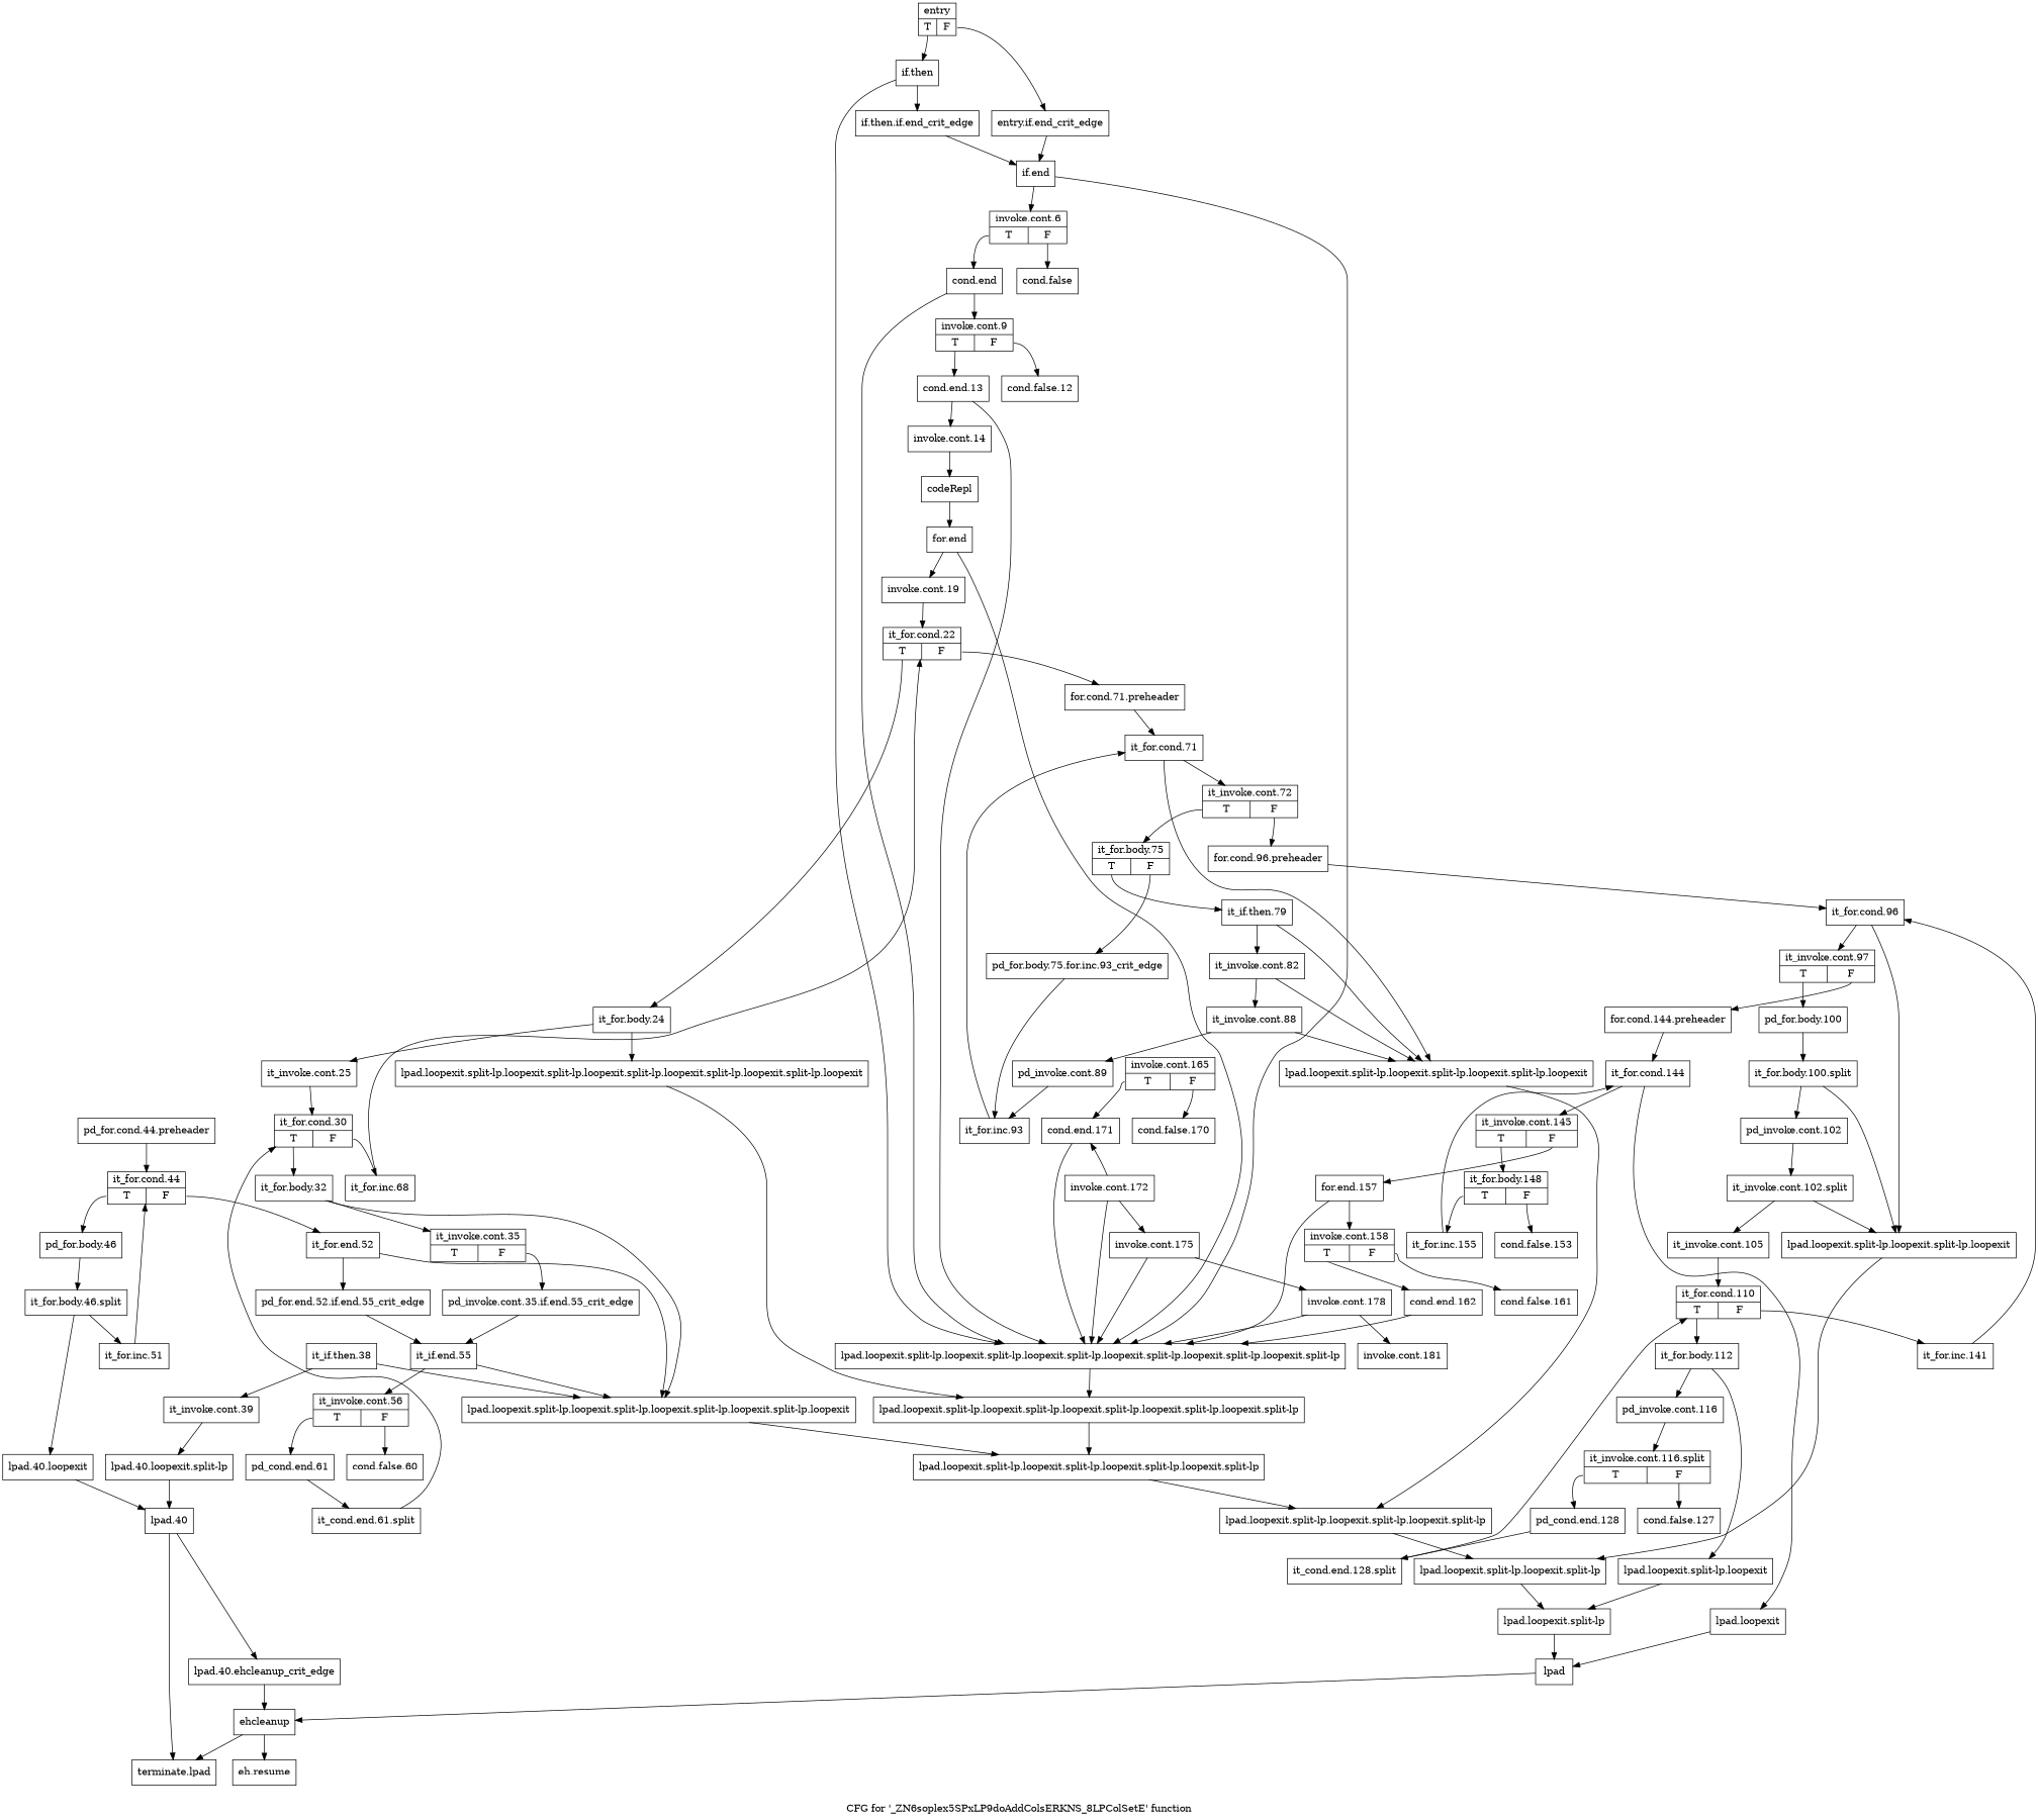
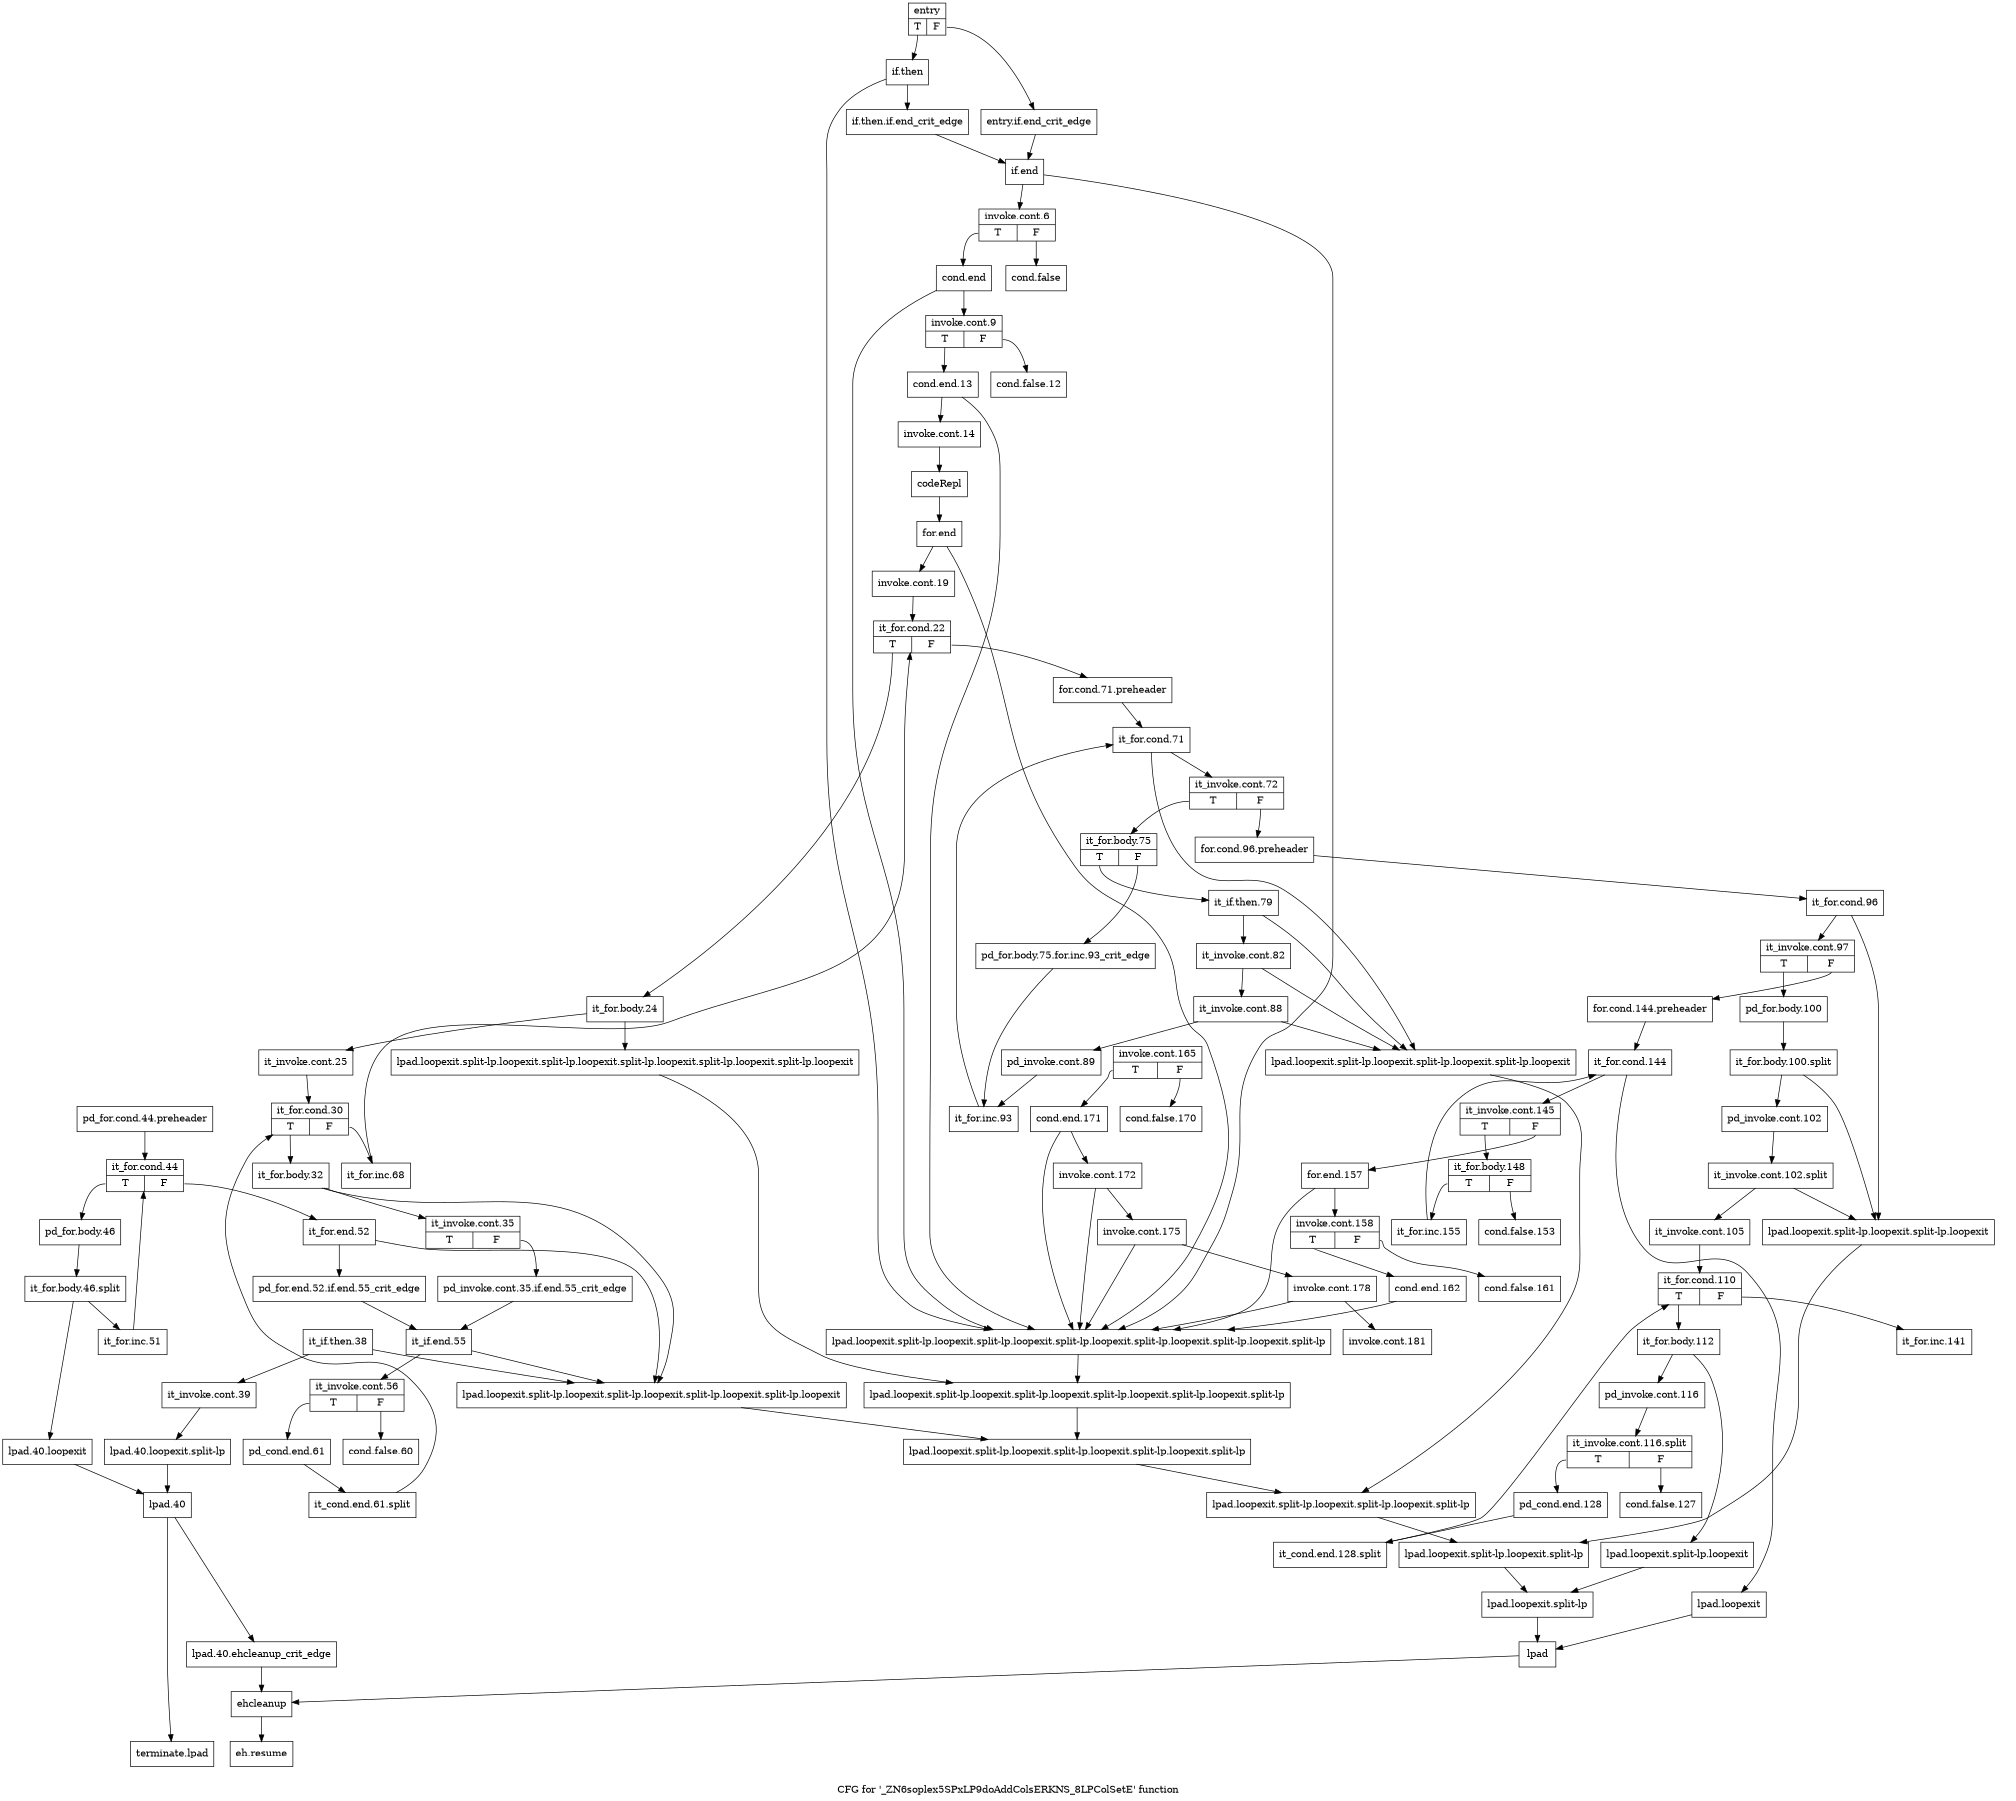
  digraph {
    label="CFG for '_ZN6soplex5SPxLP9doAddColsERKNS_8LPColSetE' function"
    node [shape=record]
    n1 [label="{entry|{<s0>T|<s1>F}}"]
    n2 [label="{if.then}"]
    n3 [label="{entry.if.end_crit_edge}"]
    n4 [label="{if.then.if.end_crit_edge}"]
    n5 [label="{lpad.loopexit.split-lp.loopexit.split-lp.loopexit.split-lp.loopexit.split-lp.loopexit.split-lp.loopexit.split-lp}"]
    n6 [label="{if.end}"]
    n7 [label="{lpad.loopexit.split-lp.loopexit.split-lp.loopexit.split-lp.loopexit.split-lp.loopexit.split-lp}"]
    n8 [label="{invoke.cont.6|{<s0>T|<s1>F}}"]
    n9 [label="{cond.end}"]
    n10 [label="{cond.false}"]
    n11 [label="{lpad.loopexit.split-lp.loopexit.split-lp.loopexit.split-lp.loopexit.split-lp}"]
    n12 [label="{lpad.loopexit}"]
    n13 [label="{lpad}"]
    n14 [label="{ehcleanup}"]
    n15 [label="{terminate.lpad}"]
    n16 [label="{eh.resume}"]
    n17 [label="{lpad.loopexit.split-lp.loopexit}"]
    n18 [label="{lpad.loopexit.split-lp}"]
    n19 [label="{lpad.loopexit.split-lp.loopexit.split-lp.loopexit}"]
    n20 [label="{lpad.loopexit.split-lp.loopexit.split-lp}"]
    n21 [label="{lpad.loopexit.split-lp.loopexit.split-lp.loopexit.split-lp.loopexit}"]
    n22 [label="{lpad.loopexit.split-lp.loopexit.split-lp.loopexit.split-lp}"]
    n23 [label="{lpad.loopexit.split-lp.loopexit.split-lp.loopexit.split-lp.loopexit.split-lp.loopexit}"]
    n24 [label="{lpad.loopexit.split-lp.loopexit.split-lp.loopexit.split-lp.loopexit.split-lp.loopexit.split-lp.loopexit}"]
    n25 [label="{invoke.cont.9|{<s0>T|<s1>F}}"]
    n26 [label="{cond.end.13}"]
    n27 [label="{cond.false.12}"]
    n28 [label="{invoke.cont.14}"]
    n29 [label="{codeRepl}"]
    n30 [label="{for.end}"]
    n31 [label="{invoke.cont.19}"]
    n32 [label="{it_for.cond.22|{<s0>T|<s1>F}}"]
    n33 [label="{it_for.body.24}"]
    n34 [label="{for.cond.71.preheader}"]
    n35 [label="{it_invoke.cont.25}"]
    n36 [label="{it_for.cond.71}"]
    n37 [label="{it_for.cond.30|{<s0>T|<s1>F}}"]
    n38 [label="{it_invoke.cont.72|{<s0>T|<s1>F}}"]
    n39 [label="{it_for.body.75|{<s0>T|<s1>F}}"]
    n40 [label="{for.cond.96.preheader}"]
    n41 [label="{it_for.body.32}"]
    n42 [label="{it_for.inc.68}"]
    n43 [label="{it_invoke.cont.35|{<s0>T|<s1>F}}"]
    n44 [label="{pd_invoke.cont.35.if.end.55_crit_edge}"]
    n45 [label="{it_if.then.38}"]
    n46 [label="{it_invoke.cont.39}"]
    n47 [label="{it_if.end.55}"]
    n48 [label="{lpad.40.loopexit.split-lp}"]
    n49 [label="{it_invoke.cont.56|{<s0>T|<s1>F}}"]
    n50 [label="{pd_cond.end.61}"]
    n51 [label="{cond.false.60}"]
    n52 [label="{lpad.40}"]
    n53 [label="{pd_for.cond.44.preheader}"]
    n54 [label="{it_for.cond.44|{<s0>T|<s1>F}}"]
    n55 [label="{lpad.40.ehcleanup_crit_edge}"]
    n56 [label="{pd_for.body.46}"]
    n57 [label="{it_for.end.52}"]
    n58 [label="{it_for.body.46.split}"]
    n59 [label="{pd_for.end.52.if.end.55_crit_edge}"]
    n60 [label="{it_for.inc.51}"]
    n61 [label="{lpad.40.loopexit}"]
    n62 [label="{it_cond.end.61.split}"]
    n63 [label="{it_if.then.79}"]
    n64 [label="{pd_for.body.75.for.inc.93_crit_edge}"]
    n65 [label="{it_for.cond.96}"]
    n66 [label="{it_invoke.cont.82}"]
    n67 [label="{it_for.inc.93}"]
    n68 [label="{it_invoke.cont.97|{<s0>T|<s1>F}}"]
    n69 [label="{pd_for.body.100}"]
    n70 [label="{for.cond.144.preheader}"]
    n71 [label="{it_invoke.cont.88}"]
    n72 [label="{pd_invoke.cont.89}"]
    n73 [label="{it_for.body.100.split}"]
    n74 [label="{it_for.cond.144}"]
    n75 [label="{pd_invoke.cont.102}"]
    n76 [label="{it_invoke.cont.145|{<s0>T|<s1>F}}"]
    n77 [label="{it_for.body.148|{<s0>T|<s1>F}}"]
    n78 [label="{for.end.157}"]
    n79 [label="{it_invoke.cont.102.split}"]
    n80 [label="{it_invoke.cont.105}"]
    n81 [label="{it_for.cond.110|{<s0>T|<s1>F}}"]
    n82 [label="{it_for.body.112}"]
    n83 [label="{it_for.inc.141}"]
    n84 [label="{pd_invoke.cont.116}"]
    n85 [label="{it_invoke.cont.116.split|{<s0>T|<s1>F}}"]
    n86 [label="{pd_cond.end.128}"]
    n87 [label="{cond.false.127}"]
    n88 [label="{it_cond.end.128.split}"]
    n89 [label="{it_for.inc.155}"]
    n90 [label="{cond.false.153}"]
    n91 [label="{invoke.cont.158|{<s0>T|<s1>F}}"]
    n92 [label="{cond.end.162}"]
    n93 [label="{cond.false.161}"]
    n94 [label="{invoke.cont.165|{<s0>T|<s1>F}}"]
    n95 [label="{cond.end.171}"]
    n96 [label="{cond.false.170}"]
    n97 [label="{invoke.cont.172}"]
    n98 [label="{invoke.cont.175}"]
    n99 [label="{invoke.cont.178}"]
    n100 [label="{invoke.cont.181}"]
    n1 -> n2 [tailport=s0]
    n1 -> n3 [tailport=s1]
    n2 -> n4
    n2 -> n5
    n3 -> n6
    n4 -> n6
    n5 -> n7
    n6 -> n5
    n6 -> n8
    n7 -> n11
    n8 -> n9 [tailport=s0]
    n8 -> n10 [tailport=s1]
    n9 -> n5
    n9 -> n25
    n11 -> n22
    n12 -> n13
    n13 -> n14
-   n14 -> n15
    n14 -> n16
    n17 -> n18
    n18 -> n13
    n19 -> n20
    n20 -> n18
    n21 -> n22
    n22 -> n20
    n23 -> n11
    n24 -> n7
    n25 -> n26 [tailport=s0]
    n25 -> n27 [tailport=s1]
    n26 -> n5
    n26 -> n28
    n28 -> n29
    n29 -> n30
    n30 -> n5
    n30 -> n31
    n31 -> n32
    n32 -> n33 [tailport=s0]
    n32 -> n34 [tailport=s1]
    n33 -> n24
    n33 -> n35
    n34 -> n36
    n35 -> n37
    n36 -> n21
    n36 -> n38
    n37 -> n41 [tailport=s0]
    n37 -> n42 [tailport=s1]
    n38 -> n39 [tailport=s0]
    n38 -> n40 [tailport=s1]
    n39 -> n63 [tailport=s0]
    n39 -> n64 [tailport=s1]
    n40 -> n65
    n41 -> n23
    n41 -> n43
    n42 -> n32
    n43 -> n44 [tailport=s1]
    n44 -> n47
    n45 -> n23
    n45 -> n46
    n46 -> n48
    n47 -> n23
    n47 -> n49
    n48 -> n52
    n49 -> n50 [tailport=s0]
    n49 -> n51 [tailport=s1]
    n50 -> n62
    n52 -> n15
    n52 -> n55
    n53 -> n54
    n54 -> n56 [tailport=s0]
    n54 -> n57 [tailport=s1]
    n55 -> n14
    n56 -> n58
    n57 -> n23
    n57 -> n59
    n58 -> n60
    n58 -> n61
    n59 -> n47
    n60 -> n54
    n61 -> n52
    n62 -> n37
    n63 -> n21
    n63 -> n66
    n64 -> n67
    n65 -> n19
    n65 -> n68
    n66 -> n21
    n66 -> n71
    n67 -> n36
    n68 -> n69 [tailport=s0]
    n68 -> n70 [tailport=s1]
    n69 -> n73
    n70 -> n74
    n71 -> n21
    n71 -> n72
    n72 -> n67
    n73 -> n19
    n73 -> n75
    n74 -> n12
    n74 -> n76
    n75 -> n79
    n76 -> n77 [tailport=s0]
    n76 -> n78 [tailport=s1]
    n77 -> n89 [tailport=s0]
    n77 -> n90 [tailport=s1]
    n78 -> n5
    n78 -> n91
    n79 -> n19
    n79 -> n80
    n80 -> n81
    n81 -> n82 [tailport=s0]
    n81 -> n83 [tailport=s1]
    n82 -> n17
    n82 -> n84
-   n83 -> n65
    n84 -> n85
    n85 -> n86 [tailport=s0]
    n85 -> n87 [tailport=s1]
    n86 -> n88
    n88 -> n81
    n89 -> n74
    n91 -> n92 [tailport=s0]
    n91 -> n93 [tailport=s1]
    n92 -> n5
    n94 -> n95 [tailport=s0]
    n94 -> n96 [tailport=s1]
    n95 -> n5
-   n97 -> n95
+   n95 -> n97
    n97 -> n5
    n97 -> n98
    n98 -> n5
    n98 -> n99
    n99 -> n5
    n99 -> n100
  }
